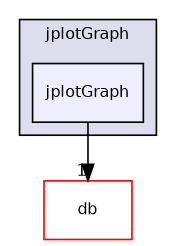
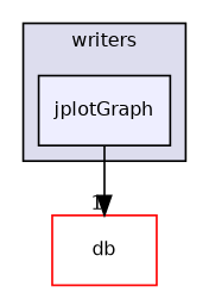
  digraph {
    compound=true
    node [fontname=Helvetica fontsize=10 shape=box]
    n1 [fillcolor="#eeeeff" label=jplotGraph pencolor=black style=filled]
    n2 [color=red label=db]
    subgraph cluster_1 {
      bgcolor="#ddddee"
      fontname=Helvetica
      fontsize=10
-     label=jplotGraph
+     label=writers
      pencolor=black
      n1
    }
    n1 -> n2 [headlabel=1 labeldistance=1.5 labelfontname=Helvetica labelfontsize=10]
  }
